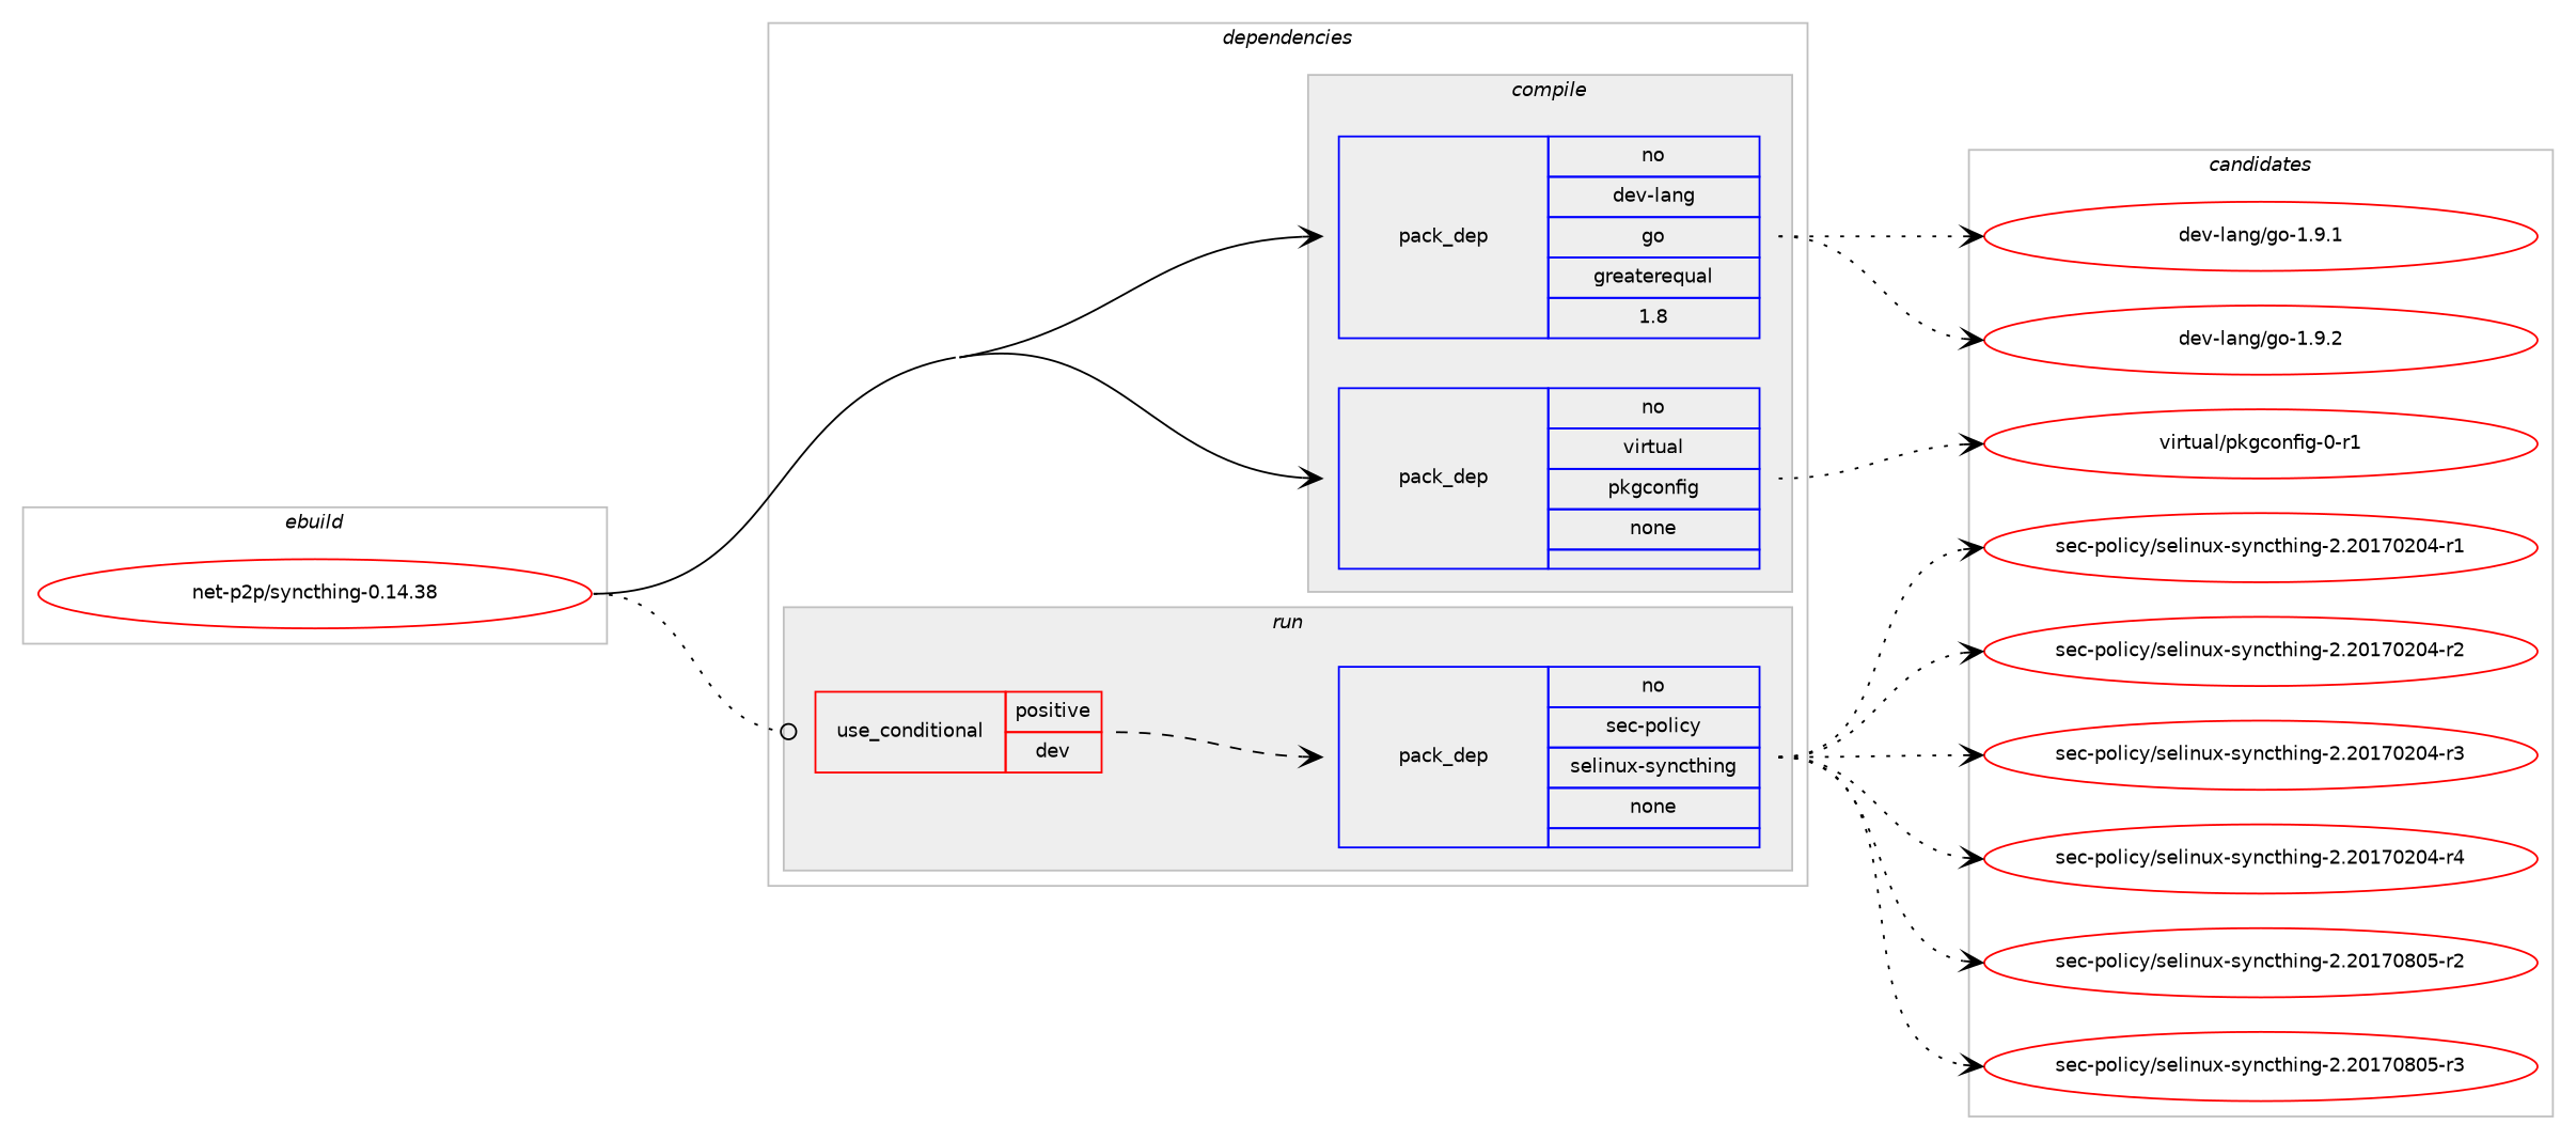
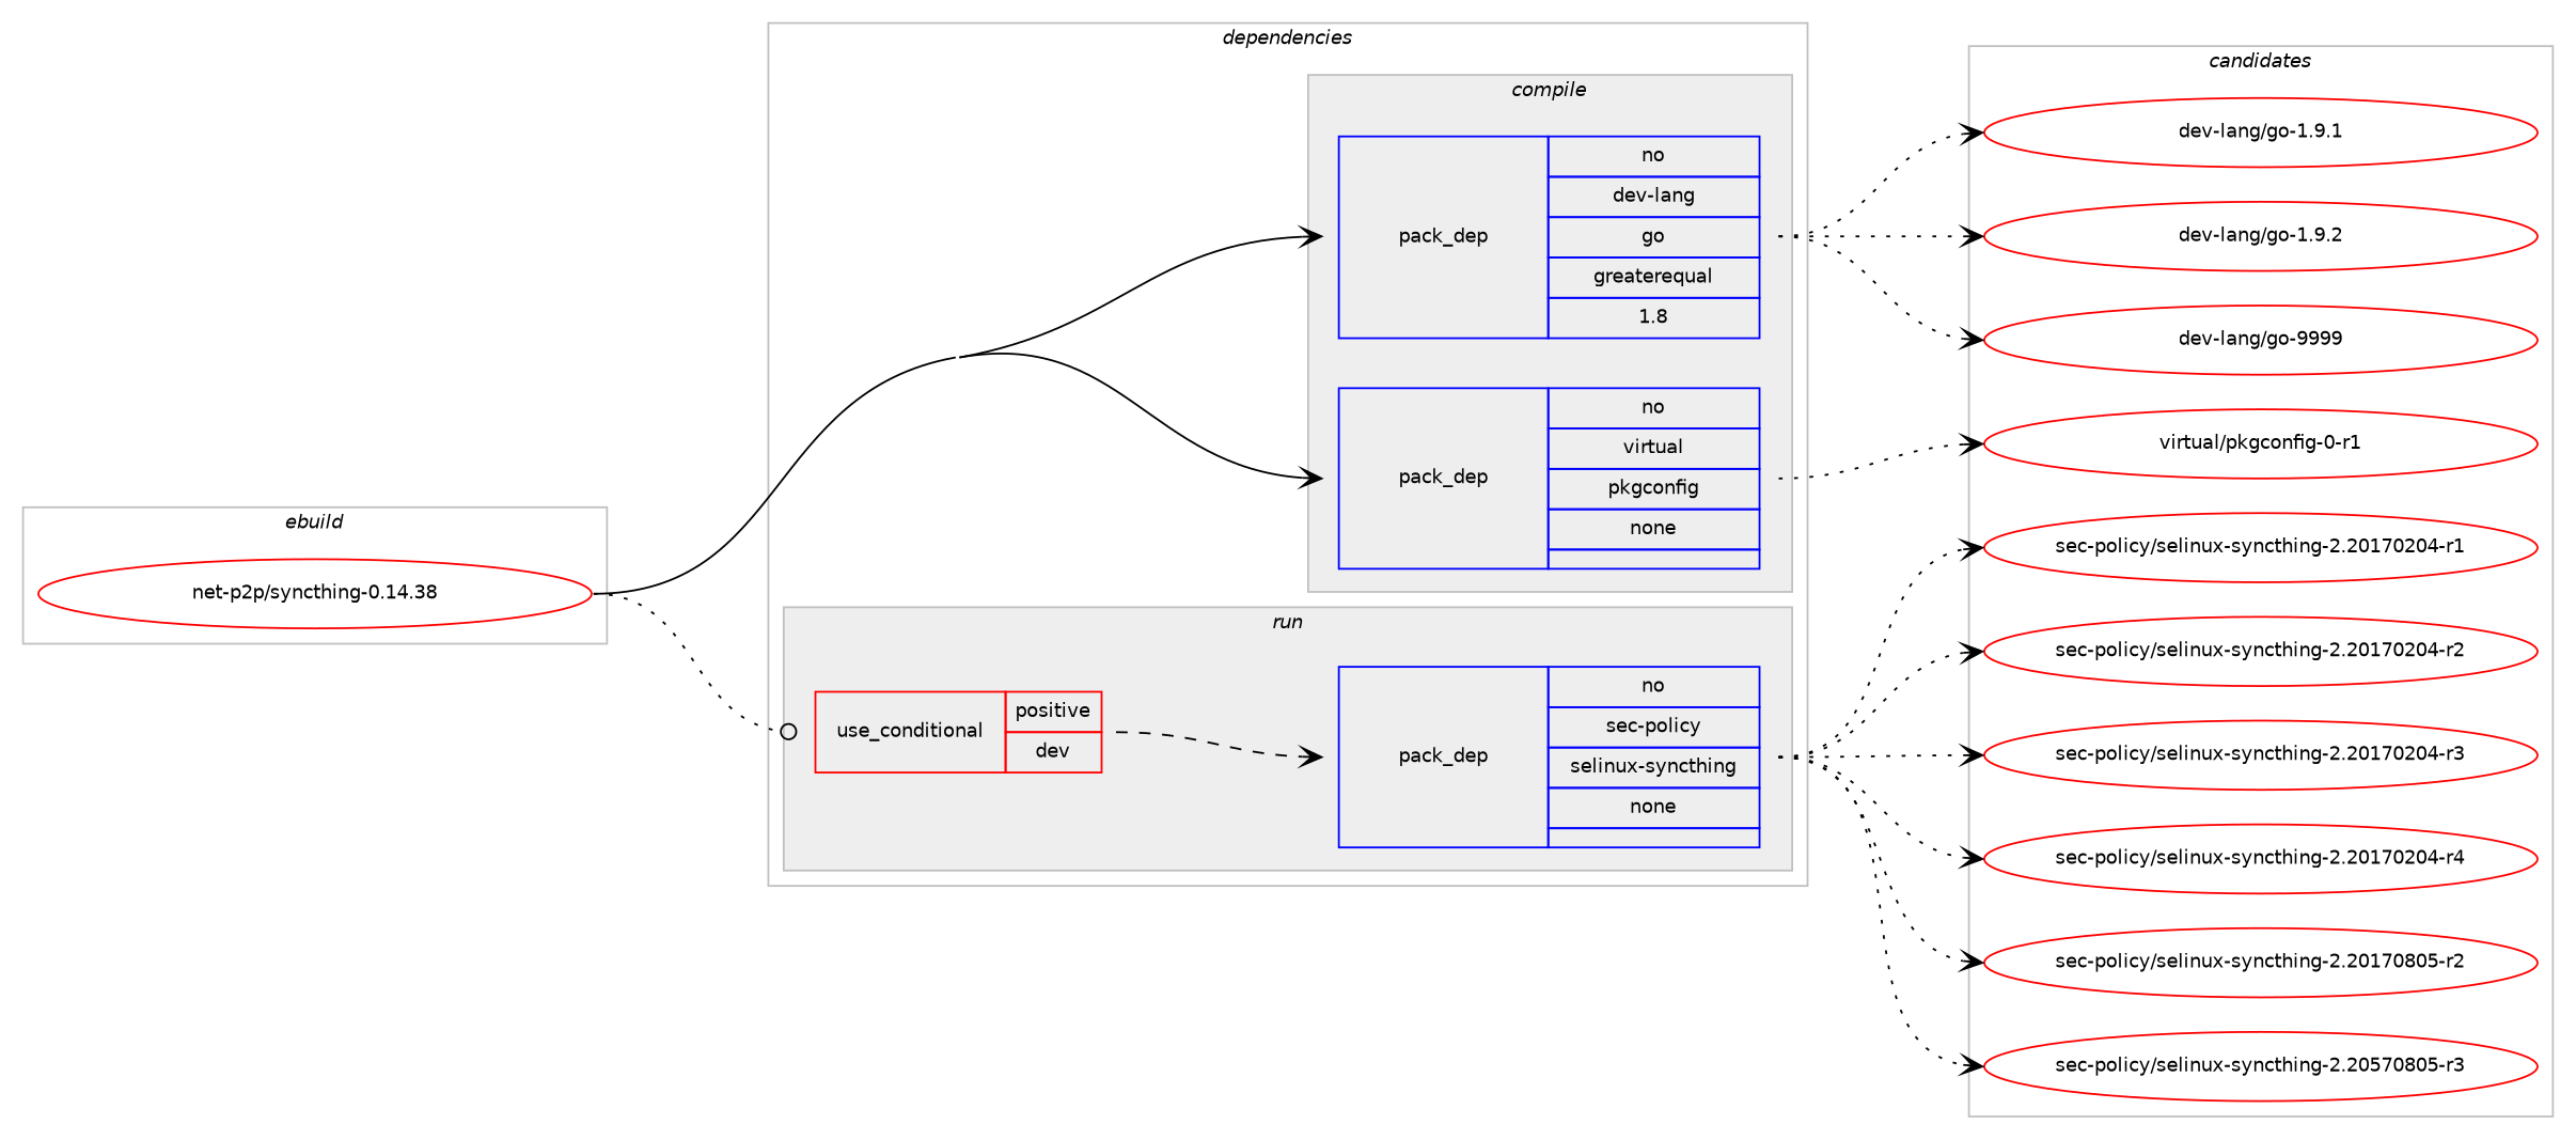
  digraph {
    compound=true
    concentrate=true
    fontname=Helvetica
    fontsize=10
    newrank=true
    rankdir=LR
    ranksep=1.5
    node [color=red fontname=Helvetica fontsize=10]
    edge [arrowhead=vee headport=w style=dotted tailport=e weight=100]
    n1 [label="net-p2p/syncthing-0.14.38" width=4]
    n2 [color=blue label=<<TABLE BORDER="0" CELLBORDER="1" CELLSPACING="0" CELLPADDING="4" WIDTH="220"><TR><TD ROWSPAN="6" CELLPADDING="30">pack_dep</TD></TR><TR><TD WIDTH="110">no</TD></TR><TR><TD>dev-lang</TD></TR><TR><TD>go</TD></TR><TR><TD>greaterequal</TD></TR><TR><TD>1.8</TD></TR></TABLE>> shape=none]
    n3 [color=blue label=<<TABLE BORDER="0" CELLBORDER="1" CELLSPACING="0" CELLPADDING="4" WIDTH="220"><TR><TD ROWSPAN="6" CELLPADDING="30">pack_dep</TD></TR><TR><TD WIDTH="110">no</TD></TR><TR><TD>virtual</TD></TR><TR><TD>pkgconfig</TD></TR><TR><TD>none</TD></TR><TR><TD></TD></TR></TABLE>> shape=none]
    n4 [color=blue label=<<TABLE BORDER="0" CELLBORDER="1" CELLSPACING="0" CELLPADDING="4" WIDTH="220"><TR><TD ROWSPAN="6" CELLPADDING="30">pack_dep</TD></TR><TR><TD WIDTH="110">no</TD></TR><TR><TD>sec-policy</TD></TR><TR><TD>selinux-syncthing</TD></TR><TR><TD>none</TD></TR><TR><TD></TD></TR></TABLE>> shape=none]
    n5 [label=<<TABLE BORDER="0" CELLBORDER="1" CELLSPACING="0" CELLPADDING="4"><TR><TD ROWSPAN="3" CELLPADDING="10">use_conditional</TD></TR><TR><TD>positive</TD></TR><TR><TD>dev</TD></TR></TABLE>> shape=none]
    n6 [label="dev-lang/go-1.9.1" width=4]
    n7 [label="dev-lang/go-1.9.2" width=4]
+   n8 [label="dev-lang/go-9999" width=4]
    n9 [label="virtual/pkgconfig-0-r1" width=4]
    n10 [label="sec-policy/selinux-syncthing-2.20170204-r1" width=4]
    n11 [label="sec-policy/selinux-syncthing-2.20170204-r2" width=4]
    n12 [label="sec-policy/selinux-syncthing-2.20170204-r3" width=4]
    n13 [label="sec-policy/selinux-syncthing-2.20170204-r4" width=4]
    n14 [label="sec-policy/selinux-syncthing-2.20170805-r2" width=4]
-   n15 [label="sec-policy/selinux-syncthing-2.20170805-r3" width=4]
+   n15 [label="sec-policy/selinux-syncthing-2.20570805-r3" width=4]
    subgraph cluster_1 {
      color=gray
      label=<<i>ebuild</i>>
      rank=same
      n1
    }
    subgraph cluster_2 {
      color=gray
      label=<<i>dependencies</i>>
      subgraph cluster_3 {
        color=gray
        fillcolor="#eeeeee"
        label=<<i>compile</i>>
        style=filled
        subgraph sub_4 {
          color=gray
          fillcolor="#eeeeee"
          label=<<i>compile</i>>
          style=filled
          n2
        }
        subgraph sub_5 {
          color=gray
          fillcolor="#eeeeee"
          label=<<i>compile</i>>
          style=filled
          n3
        }
      }
      subgraph cluster_6 {
        color=gray
        fillcolor="#eeeeee"
        label=<<i>compile and run</i>>
        style=filled
      }
      subgraph cluster_7 {
        color=gray
        fillcolor="#eeeeee"
        label=<<i>run</i>>
        style=filled
        subgraph sub_8 {
          color=gray
          fillcolor="#eeeeee"
          label=<<i>run</i>>
          style=filled
          n5
          subgraph sub_9 {
            color=gray
            fillcolor="#eeeeee"
            label=<<i>run</i>>
            style=filled
            n4
          }
        }
      }
    }
    subgraph cluster_10 {
      color=gray
      label=<<i>candidates</i>>
      rank=same
      subgraph sub_11 {
        color=black
        label=<<i>candidates</i>>
        nodesep=1
        rank=same
        n6
        n7
+       n8
      }
      subgraph sub_12 {
        color=black
        label=<<i>candidates</i>>
        nodesep=1
        rank=same
        n9
      }
      subgraph sub_13 {
        color=black
        label=<<i>candidates</i>>
        nodesep=1
        rank=same
        n10
        n11
        n12
        n13
        n14
        n15
      }
    }
    n1 -> n2 [style=solid weight=20]
    n1 -> n3 [style=solid weight=20]
    n1 -> n5 [arrowhead=odot weight=20]
    n2 -> n6
    n2 -> n7
+   n2 -> n8
    n3 -> n9
    n4 -> n10
    n4 -> n11
    n4 -> n12
    n4 -> n13
    n4 -> n14
    n4 -> n15
    n5 -> n4 [style=dashed weight=20]
  }
